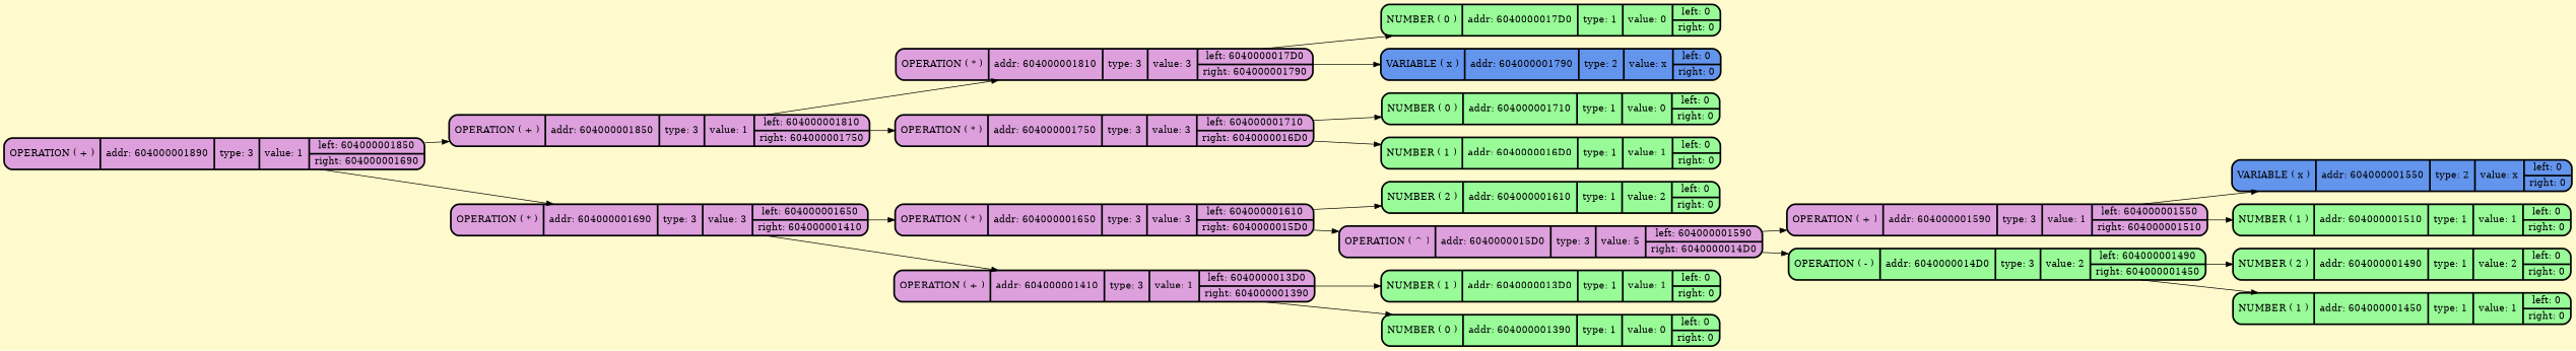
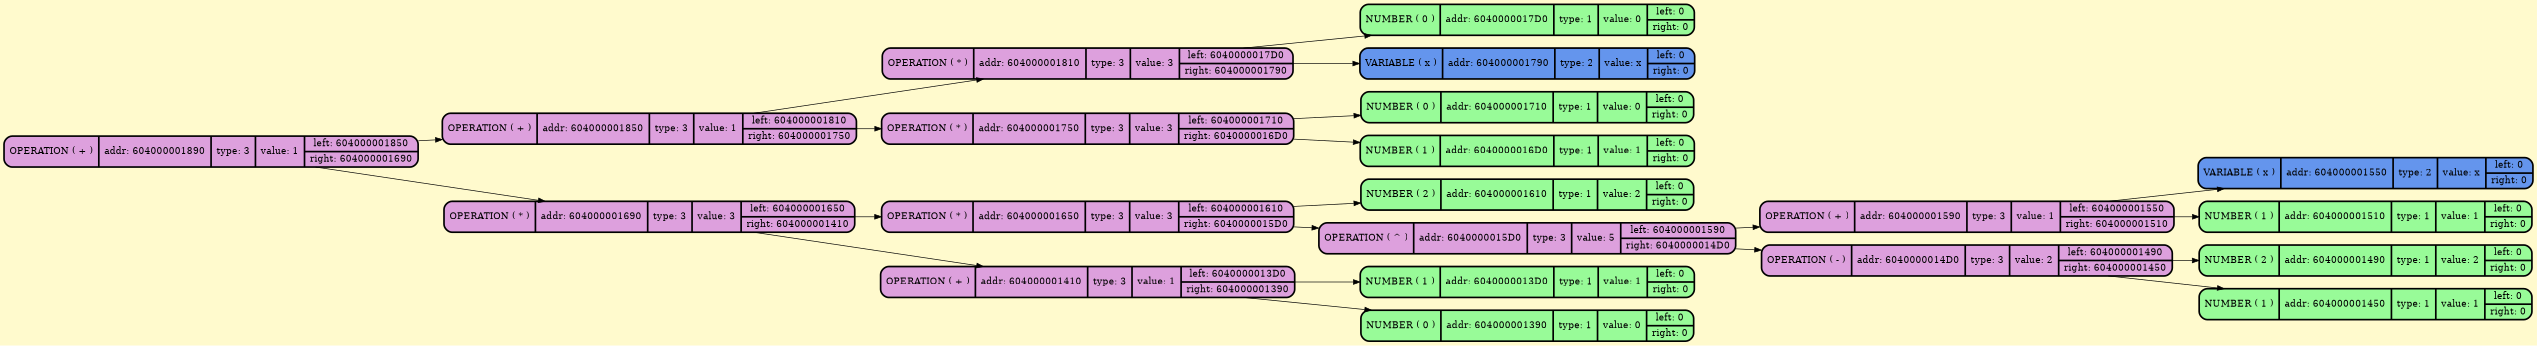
  digraph {
    bgcolor=lemonchiffon
    rankdir=LR
    node [color="#000000" fillcolor=plum fontcolor="#000000" penwidth=2.5 shape=Mrecord style=filled]
    n1 [label=" {OPERATION ( + ) | addr: 604000001890 | type: 3 | value: 1 | {left: 604000001850 | right: 604000001690}} "]
    n2 [label=" {OPERATION ( + ) | addr: 604000001850 | type: 3 | value: 1 | {left: 604000001810 | right: 604000001750}} "]
    n3 [label=" {OPERATION ( * ) | addr: 604000001690 | type: 3 | value: 3 | {left: 604000001650 | right: 604000001410}} "]
    n4 [label=" {OPERATION ( * ) | addr: 604000001810 | type: 3 | value: 3 | {left: 6040000017D0 | right: 604000001790}} "]
    n5 [label=" {OPERATION ( * ) | addr: 604000001750 | type: 3 | value: 3 | {left: 604000001710 | right: 6040000016D0}} "]
    n6 [fillcolor=palegreen label="  {NUMBER ( 0 )| addr: 6040000017D0 | type: 1| value: 0 | {left: 0 | right: 0}} "]
    n7 [fillcolor=cornflowerblue label="  {VARIABLE ( x )| addr: 604000001790 | type: 2| value: x | {left: 0 | right: 0}} "]
    n8 [fillcolor=palegreen label="  {NUMBER ( 0 )| addr: 604000001710 | type: 1| value: 0 | {left: 0 | right: 0}} "]
    n9 [fillcolor=palegreen label="  {NUMBER ( 1 )| addr: 6040000016D0 | type: 1| value: 1 | {left: 0 | right: 0}} "]
    n10 [label=" {OPERATION ( * ) | addr: 604000001650 | type: 3 | value: 3 | {left: 604000001610 | right: 6040000015D0}} "]
    n11 [label=" {OPERATION ( + ) | addr: 604000001410 | type: 3 | value: 1 | {left: 6040000013D0 | right: 604000001390}} "]
    n12 [fillcolor=palegreen label="  {NUMBER ( 2 )| addr: 604000001610 | type: 1| value: 2 | {left: 0 | right: 0}} "]
    n13 [label=" {OPERATION ( ^ ) | addr: 6040000015D0 | type: 3 | value: 5 | {left: 604000001590 | right: 6040000014D0}} "]
    n14 [label=" {OPERATION ( + ) | addr: 604000001590 | type: 3 | value: 1 | {left: 604000001550 | right: 604000001510}} "]
-   n15 [fillcolor=palegreen label=" {OPERATION ( - ) | addr: 6040000014D0 | type: 3 | value: 2 | {left: 604000001490 | right: 604000001450}} "]
+   n15 [label=" {OPERATION ( - ) | addr: 6040000014D0 | type: 3 | value: 2 | {left: 604000001490 | right: 604000001450}} "]
    n16 [fillcolor=cornflowerblue label="  {VARIABLE ( x )| addr: 604000001550 | type: 2| value: x | {left: 0 | right: 0}} "]
    n17 [fillcolor=palegreen label="  {NUMBER ( 1 )| addr: 604000001510 | type: 1| value: 1 | {left: 0 | right: 0}} "]
    n18 [fillcolor=palegreen label="  {NUMBER ( 2 )| addr: 604000001490 | type: 1| value: 2 | {left: 0 | right: 0}} "]
    n19 [fillcolor=palegreen label="  {NUMBER ( 1 )| addr: 604000001450 | type: 1| value: 1 | {left: 0 | right: 0}} "]
    n20 [fillcolor=palegreen label="  {NUMBER ( 1 )| addr: 6040000013D0 | type: 1| value: 1 | {left: 0 | right: 0}} "]
    n21 [fillcolor=palegreen label="  {NUMBER ( 0 )| addr: 604000001390 | type: 1| value: 0 | {left: 0 | right: 0}} "]
    n1 -> n2
    n1 -> n3
    n2 -> n4
    n2 -> n5
    n3 -> n10
    n3 -> n11
    n4 -> n6
    n4 -> n7
    n5 -> n8
    n5 -> n9
    n10 -> n12
    n10 -> n13
    n11 -> n20
    n11 -> n21
    n13 -> n14
    n13 -> n15
    n14 -> n16
    n14 -> n17
    n15 -> n18
    n15 -> n19
  }
